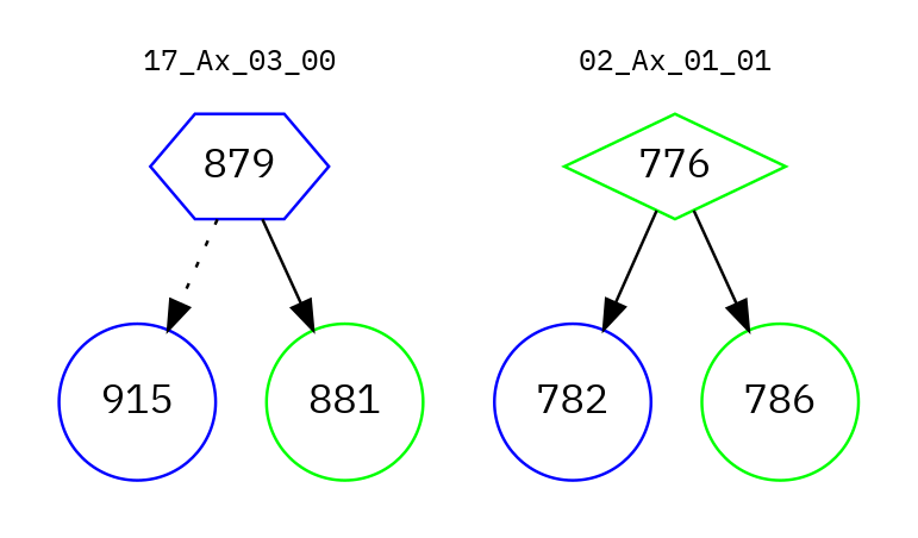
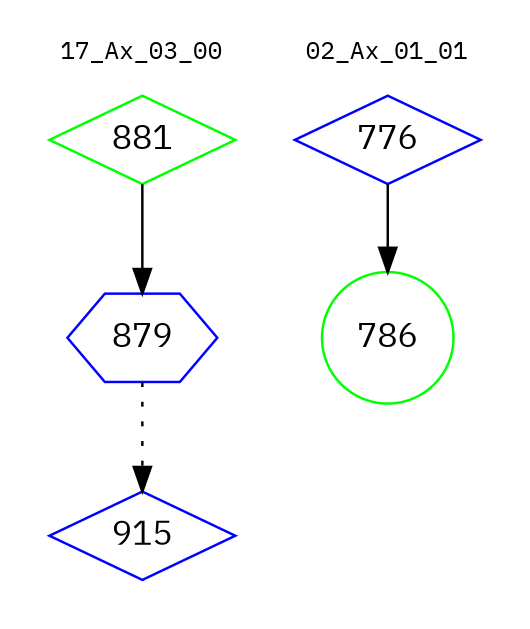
  digraph {
    fontname="IBM Plex Mono"
    node [color=blue fontname="IBM Plex Mono" shape=diamond]
    edge [color=black fontname="IBM Plex Mono" style=solid]
    n1 [label=879 shape=hexagon]
-   n2 [label=915 shape=circle]
-   n3 [color=green label=881 shape=circle]
-   n4 [color=green label=776]
-   n5 [label=782 shape=circle]
+   n2 [label=915]
+   n3 [color=green label=881]
+   n4 [label=776]
    n6 [color=green label=786 shape=circle]
    subgraph cluster_1 {
      color=white
      fontsize=10
      label="17_Ax_03_00"
      n1
      n2
      n3
    }
    subgraph cluster_2 {
      color=white
      fontsize=10
      label="02_Ax_01_01"
      n4
-     n5
      n6
    }
    n1 -> n2 [style=dotted]
-   n1 -> n3
-   n4 -> n5
+   n3 -> n1
    n4 -> n6
  }
